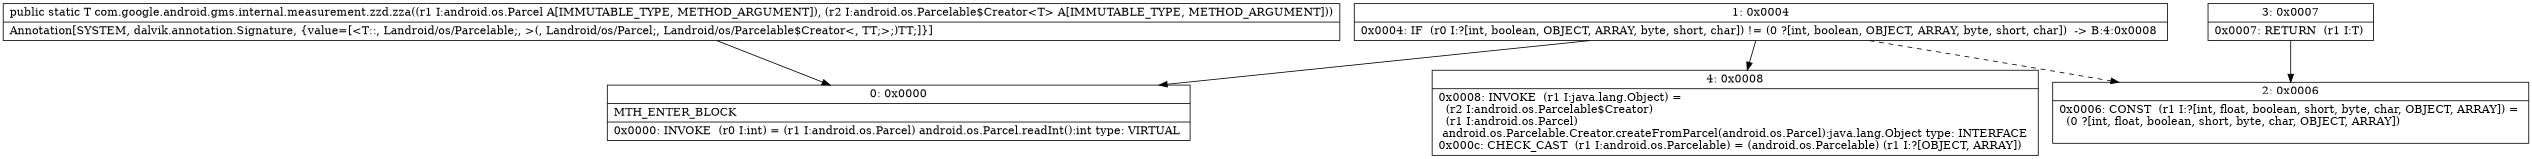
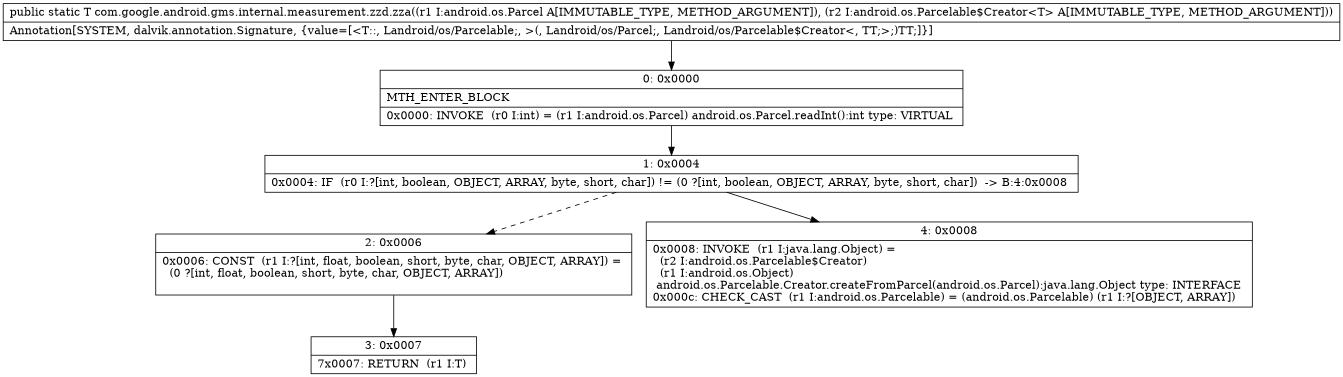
  digraph {
    node [shape=record]
    n1 [label="{0\:\ 0x0000|MTH_ENTER_BLOCK\l|0x0000: INVOKE  (r0 I:int) = (r1 I:android.os.Parcel) android.os.Parcel.readInt():int type: VIRTUAL \l}"]
    n2 [label="{1\:\ 0x0004|0x0004: IF  (r0 I:?[int, boolean, OBJECT, ARRAY, byte, short, char]) != (0 ?[int, boolean, OBJECT, ARRAY, byte, short, char])  \-\> B:4:0x0008 \l}"]
    n3 [label="{2\:\ 0x0006|0x0006: CONST  (r1 I:?[int, float, boolean, short, byte, char, OBJECT, ARRAY]) = \l  (0 ?[int, float, boolean, short, byte, char, OBJECT, ARRAY])\l \l}"]
-   n4 [label="{4\:\ 0x0008|0x0008: INVOKE  (r1 I:java.lang.Object) = \l  (r2 I:android.os.Parcelable$Creator)\l  (r1 I:android.os.Parcel)\l android.os.Parcelable.Creator.createFromParcel(android.os.Parcel):java.lang.Object type: INTERFACE \l0x000c: CHECK_CAST  (r1 I:android.os.Parcelable) = (android.os.Parcelable) (r1 I:?[OBJECT, ARRAY]) \l}"]
-   n5 [label="{3\:\ 0x0007|0x0007: RETURN  (r1 I:T) \l}"]
+   n4 [label="{4\:\ 0x0008|0x0008: INVOKE  (r1 I:java.lang.Object) = \l  (r2 I:android.os.Parcelable$Creator)\l  (r1 I:android.os.Object)\l android.os.Parcelable.Creator.createFromParcel(android.os.Parcel):java.lang.Object type: INTERFACE \l0x000c: CHECK_CAST  (r1 I:android.os.Parcelable) = (android.os.Parcelable) (r1 I:?[OBJECT, ARRAY]) \l}"]
+   n5 [label="{3\:\ 0x0007|7x0007: RETURN  (r1 I:T) \l}"]
    n6 [label="{public static T com.google.android.gms.internal.measurement.zzd.zza((r1 I:android.os.Parcel A[IMMUTABLE_TYPE, METHOD_ARGUMENT]), (r2 I:android.os.Parcelable$Creator\<T\> A[IMMUTABLE_TYPE, METHOD_ARGUMENT]))  | Annotation[SYSTEM, dalvik.annotation.Signature, \{value=[\<T::, Landroid\/os\/Parcelable;, \>(, Landroid\/os\/Parcel;, Landroid\/os\/Parcelable$Creator\<, TT;\>;)TT;]\}]\l}"]
-   n2 -> n1
+   n1 -> n2
    n2 -> n3 [style=dashed]
    n2 -> n4
-   n5 -> n3
+   n3 -> n5
    n6 -> n1
  }
